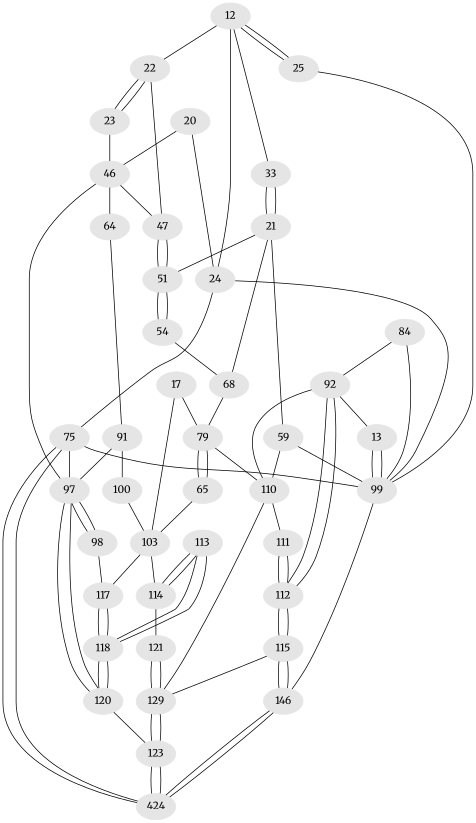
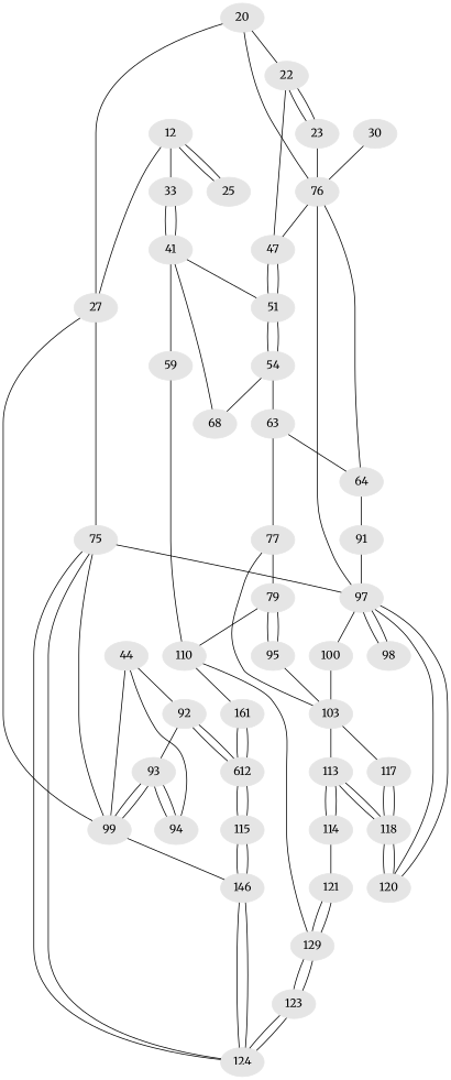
  graph {
    fontname=Merriweather
    node [color=gray90 fontname=Merriweather style=filled]
    edge [fontname=Merriweather]
    12 [super="+11"]
-   24 [super="+13"]
+   24 [super="+13" label=27]
    25
    33 [super="+15+16"]
    75 [super="+6"]
    99 [super="+74+76"]
-   41 [super="+40" label=21]
+   41 [super="+40"]
    20 [super="+19+14"]
    22 [super="+18+17+21"]
-   46 [super="+34+31+32+45+37"]
+   46 [super="+34+31+32+45+37" label=76]
    23
    47 [super="+38"]
    64 [super="+61+62+60"]
    97 [super="+5+90"]
    51 [super="+39"]
-   124 [label=424]
+   124
    n17 [label=146]
+   30
    59 [super="+42"]
    68 [super="+56"]
    54
    110 [super="+80+85"]
    79 [super="+78"]
    91 [super="+67+49"]
    98
    120
-   77 [super="+72" label=17]
-   111
+   63 [super="+53"]
+   77 [super="+72"]
+   111 [label=161]
    n30 [label=129 super="+119+109"]
    103 [super="+96"]
    100 [super="+87"]
-   95 [label=65]
+   95
    117 [super="+106+101"]
    113 [super="+104+105"]
-   84 [super="+83+82"]
+   84 [super="+83+82" label=44]
    92 [super="+86"]
-   93 [label=13]
-   112
+   94
+   93
+   112 [label=612]
    115
    123
    118
    114 [super="+107"]
    121 [super="+108"]
    12 -- 24 [weight=2]
    12 -- 25
    12 -- 25
    12 -- 33
    24 -- 75 [weight=2]
    24 -- 99
-   25 -- 99
    33 -- 41
    33 -- 41
    75 -- 99
    75 -- 97 [weight=2]
    75 -- 124
    75 -- 124
    99 -- n17
    41 -- 51
    41 -- 59
    41 -- 68
    20 -- 24
-   12 -- 22 [weight=3]
+   20 -- 22 [weight=3]
    20 -- 46 [weight=3]
    22 -- 23 [weight=2]
    22 -- 23
    22 -- 47
    46 -- 47 [weight=2]
    46 -- 64 [weight=2]
    46 -- 97
    23 -- 46
    47 -- 51 [weight=2]
    47 -- 51
    64 -- 91 [weight=2]
    97 -- 98 [weight=2]
    97 -- 98
    97 -- 120
    97 -- 120
    51 -- 54
    51 -- 54
    n17 -- 124
    n17 -- 124
-   59 -- 99 [weight=2]
+   30 -- 46 [weight=3]
    59 -- 110
-   68 -- 79
    54 -- 68
+   54 -- 63
    110 -- 111 [weight=2]
    110 -- n30
    79 -- 110
    79 -- 95 [weight=2]
    79 -- 95
    91 -- 97 [weight=2]
-   91 -- 100 [weight=2]
-   98 -- 117
-   120 -- 123
+   97 -- 100 [weight=2]
+   63 -- 64 [weight=2]
+   63 -- 77
    77 -- 79 [weight=2]
    77 -- 103
    111 -- 112
    111 -- 112
    n30 -- 123
    n30 -- 123
    103 -- 117
-   103 -- 114 [weight=2]
+   103 -- 113 [weight=2]
    100 -- 103
    95 -- 103
    117 -- 118
    117 -- 118
    113 -- 118
    113 -- 118
    113 -- 114 [weight=2]
    113 -- 114
    84 -- 99 [weight=2]
    84 -- 92
-   92 -- 110
+   84 -- 94 [weight=2]
    92 -- 93
    92 -- 112
    92 -- 112
    93 -- 99
    93 -- 99
+   93 -- 94
+   93 -- 94
    112 -- 115
    112 -- 115
    115 -- n17
    115 -- n17
-   115 -- n30
    123 -- 124
    123 -- 124
    118 -- 120
    118 -- 120
    114 -- 121 [weight=2]
    121 -- n30 [weight=2]
    121 -- n30
  }
